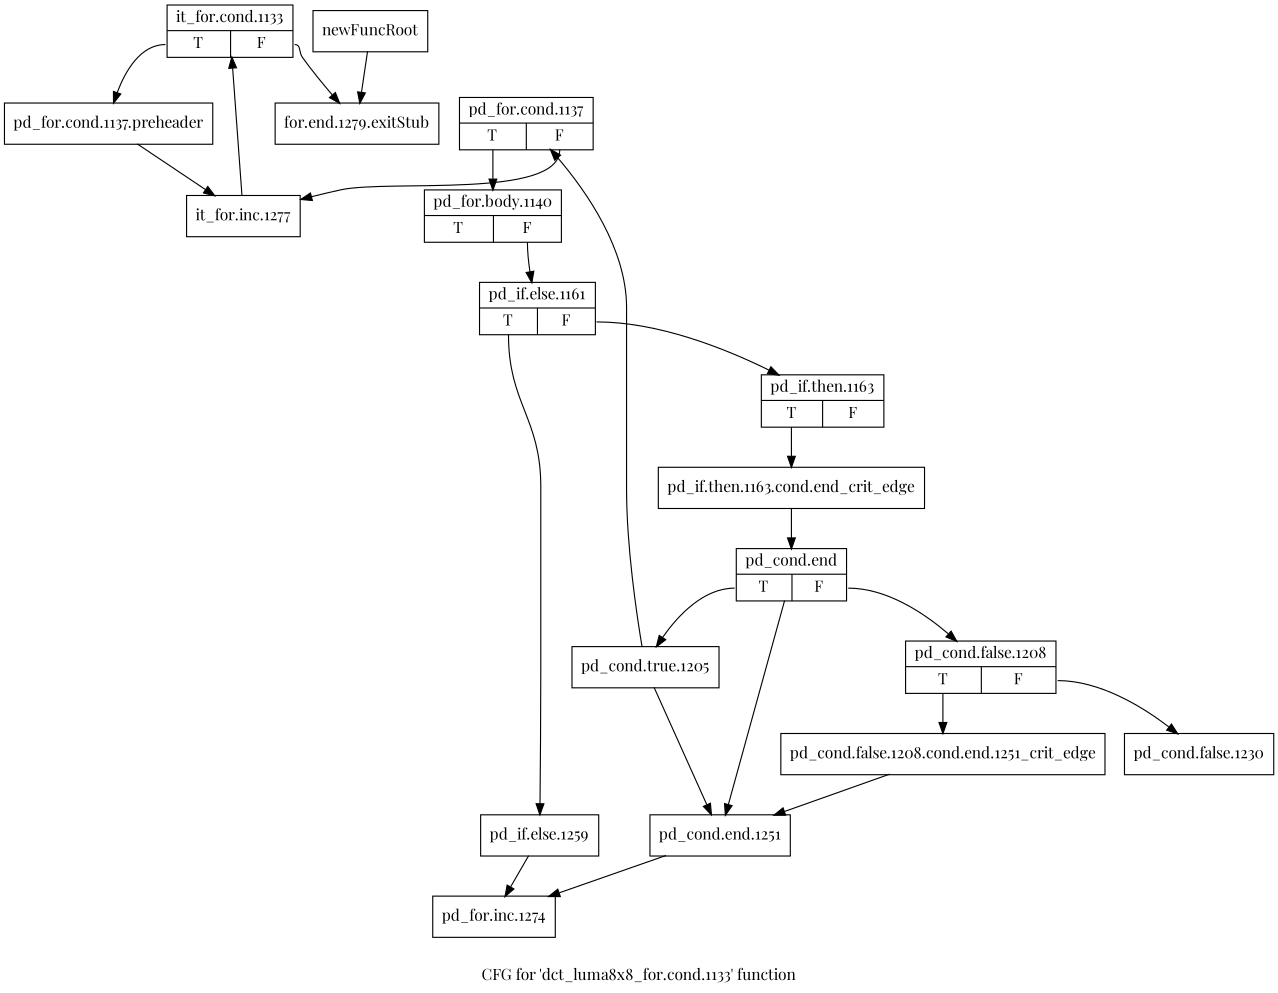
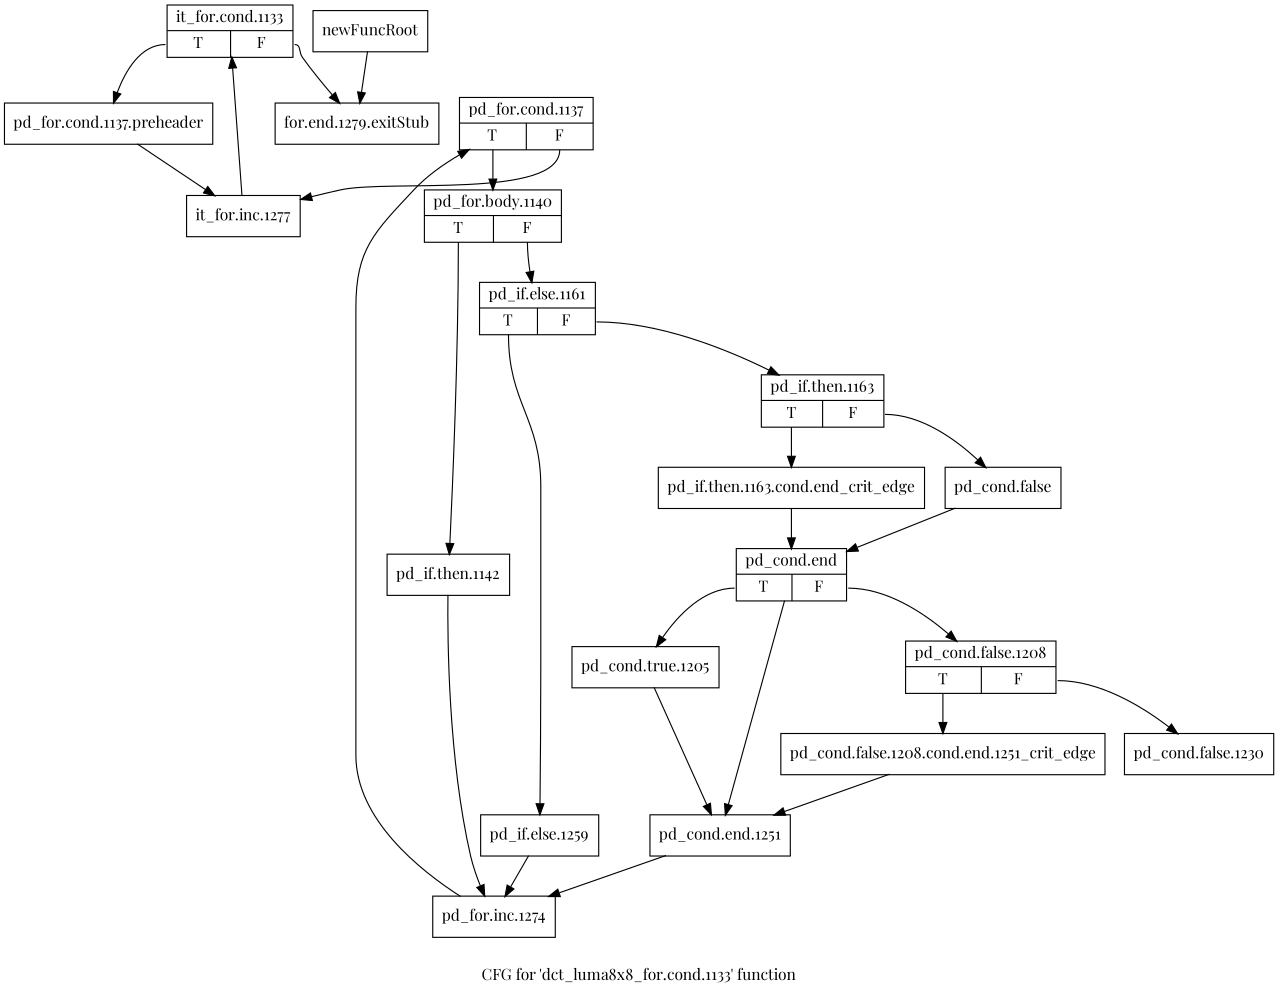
  digraph {
    fontname="Playfair Display"
    label="CFG for 'dct_luma8x8_for.cond.1133' function"
    node [fontname="Playfair Display" shape=record]
    edge [fontname="Playfair Display"]
    n1 [label="{newFuncRoot}"]
    n2 [label="{for.end.1279.exitStub}"]
    n3 [label="{it_for.cond.1133|{<s0>T|<s1>F}}"]
    n4 [label="{pd_for.cond.1137.preheader}"]
    n5 [label="{it_for.inc.1277}"]
    n6 [label="{pd_for.cond.1137|{<s0>T|<s1>F}}"]
    n7 [label="{pd_for.body.1140|{<s0>T|<s1>F}}"]
+   n8 [label="{pd_if.then.1142}"]
    n9 [label="{pd_if.else.1161|{<s0>T|<s1>F}}"]
    n10 [label="{pd_for.inc.1274}"]
    n11 [label="{pd_if.else.1259}"]
    n12 [label="{pd_if.then.1163|{<s0>T|<s1>F}}"]
    n13 [label="{pd_if.then.1163.cond.end_crit_edge}"]
+   n14 [label="{pd_cond.false}"]
    n15 [label="{pd_cond.end|{<s0>T|<s1>F}}"]
    n16 [label="{pd_cond.true.1205}"]
    n17 [label="{pd_cond.false.1208|{<s0>T|<s1>F}}"]
    n18 [label="{pd_cond.end.1251}"]
    n19 [label="{pd_cond.false.1208.cond.end.1251_crit_edge}"]
    n20 [label="{pd_cond.false.1230}"]
    n1 -> n2
    n3 -> n2 [tailport=s1]
    n3 -> n4 [tailport=s0]
    n4 -> n5
    n5 -> n3
    n6 -> n5 [tailport=s1]
    n6 -> n7 [tailport=s0]
+   n7 -> n8 [tailport=s0]
    n7 -> n9 [tailport=s1]
+   n8 -> n10
    n9 -> n11 [tailport=s0]
    n9 -> n12 [tailport=s1]
-   n16 -> n6
+   n10 -> n6
    n11 -> n10
    n12 -> n13 [tailport=s0]
+   n12 -> n14 [tailport=s1]
    n13 -> n15
+   n14 -> n15
    n15 -> n16 [tailport=s0]
    n15 -> n17 [tailport=s1]
    n15 -> n18
    n16 -> n18
    n17 -> n19 [tailport=s0]
    n17 -> n20 [tailport=s1]
    n18 -> n10
    n19 -> n18
  }
